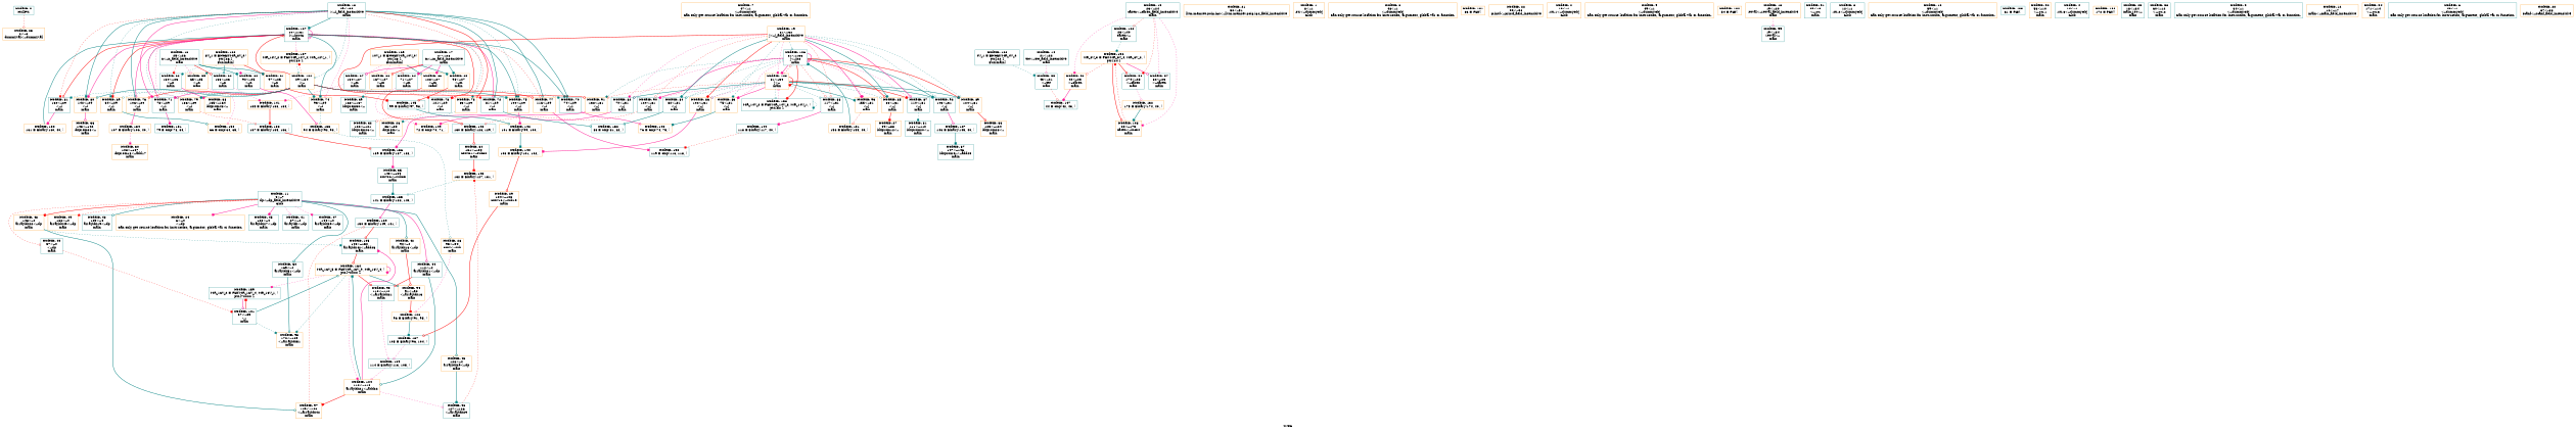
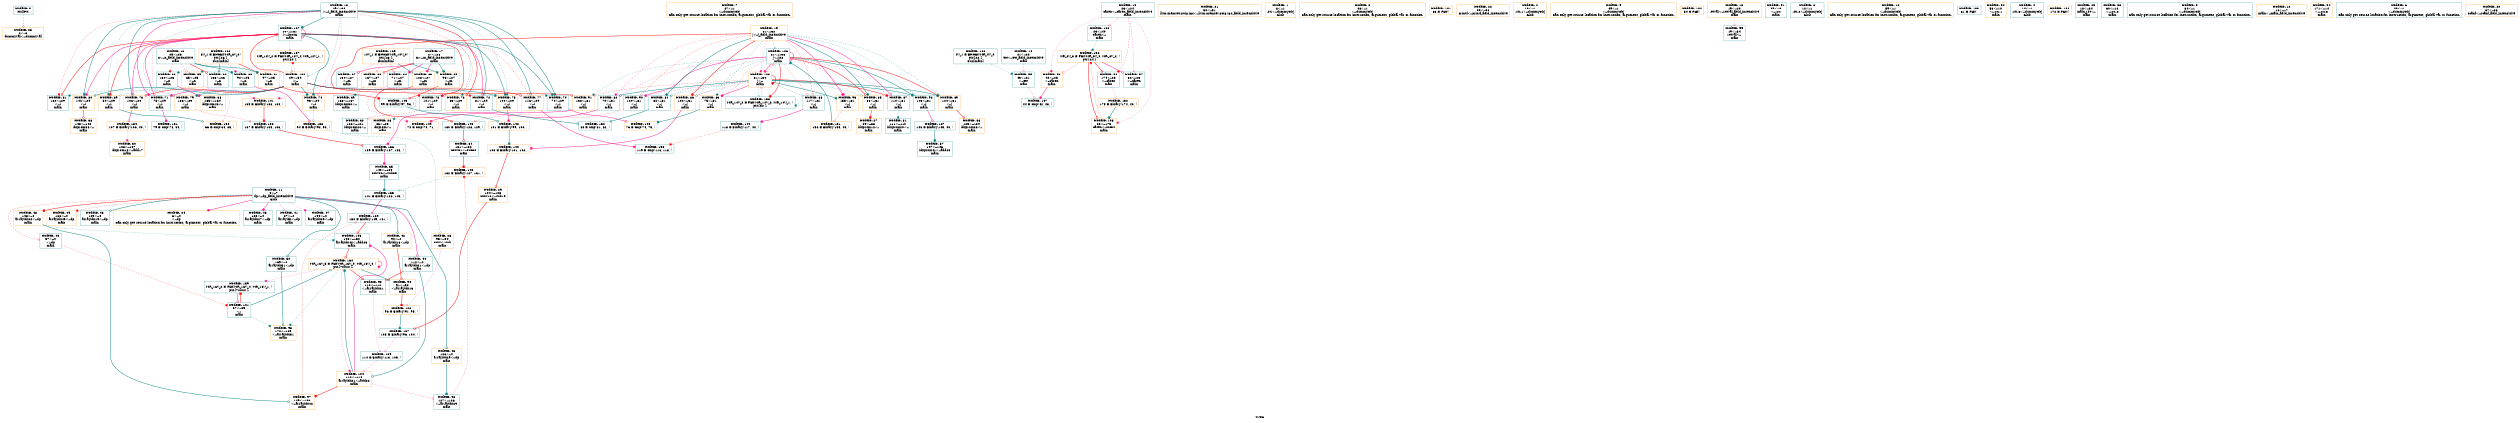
  digraph {
    label=SVFG
    node [color=darkorange shape=record]
    edge [arrowhead=odot color=teal style=bold]
    n1 [color=teal label="{NodeID: 0\nNullPtr}"]
    n2 [label="{NodeID: 23\n2\<--3\ndummyVal\<--dummyVal\n}"]
    n3 [color=teal label="{NodeID: 90\n129\<--31\n\<--j\nmain\n}"]
    n4 [color=teal label="{NodeID: 146\n130 = Binary(128, 129, )\n}"]
    n5 [color=teal label="{NodeID: 34\n131\<--130\nconv31\<--sub30\nmain\n}"]
    n6 [label="{NodeID: 143\n132 = Binary(127, 131, )\n}"]
    n7 [label="{NodeID: 7\n47\<--1\n\<--dummyObj\nCan only get source location for instruction, argument, global var or function.}"]
    n8 [label="{NodeID: 97\n149\<--148\n\<--arrayidx42\nmain\n}"]
    n9 [color=teal label="{NodeID: 129\n150 = Binary(149, 141, )\n}"]
    n10 [color=teal label="{NodeID: 105\n148\<--150\narrayidx42\<--add43\nmain\n}"]
    n11 [label="{NodeID: 164\nMR_16V_5 = PHI(MR_16V_9, MR_16V_4, )\npts\{70000 \}\n}"]
    n12 [color=teal label="{NodeID: 14\n21\<--22\nTN\<--TN_field_insensitive\nmain\n}"]
    n13 [color=teal label="{NodeID: 55\n43\<--21\n\<--TN\nmain\n}"]
    n14 [color=teal label="{NodeID: 147\n44 = cmp(42, 43, )\n}"]
    n15 [label="{NodeID: 104\n112\<--114\narrayidx21\<--add22\nmain\n}"]
    n16 [color=teal label="{NodeID: 96\n127\<--126\n\<--arrayidx29\nmain\n}"]
    n17 [label="{NodeID: 94\n91\<--90\n\<--arrayidx13\nmain\n}"]
    n18 [label="{NodeID: 98\n170\<--169\n\<--arrayidx51\nmain\n}"]
    n19 [color=teal label="{NodeID: 95\n113\<--112\n\<--arrayidx21\nmain\n}"]
    n20 [color=teal label="{NodeID: 159\nMR_16V_2 = PHI(MR_16V_4, MR_16V_1, )\npts\{70000 \}\n}"]
    n21 [color=teal label="{NodeID: 135\n141 = Binary(132, 140, )\n}"]
    n22 [label="{NodeID: 128\n96 = Binary(91, 95, )\n}"]
    n23 [color=teal label="{NodeID: 139\n114 = Binary(113, 105, )\n}"]
    n24 [color=teal label="{NodeID: 101\n57\<--59\n\<--\nmain\n}"]
    n25 [label="{NodeID: 21\n50\<--51\nllvm.memset.p0i8.i64\<--llvm.memset.p0i8.i64_field_insensitive\n}"]
    n26 [label="{NodeID: 28\n95\<--94\nconv\<--sub\nmain\n}"]
    n27 [color=teal label="{NodeID: 137\n105 = Binary(96, 104, )\n}"]
    n28 [color=teal label="{NodeID: 35\n140\<--139\nconv36\<--sub35\nmain\n}"]
    n29 [label="{NodeID: 42\n90\<--4\narrayidx13\<--dp\nmain\n}"]
    n30 [label="{NodeID: 132\n175 = Binary(174, 40, )\n}"]
    n31 [label="{NodeID: 108\n23\<--175\ncasen\<--inc54\nmain\n}"]
    n32 [label="{NodeID: 156\nMR_6V_3 = PHI(MR_6V_4, MR_6V_2, )\npts\{24 \}\n}"]
    n33 [label="{NodeID: 56\n42\<--23\n\<--casen\nmain\n}"]
    n34 [color=teal label="{NodeID: 57\n52\<--23\n\<--casen\nmain\n}"]
    n35 [color=teal label="{NodeID: 58\n174\<--23\n\<--casen\nmain\n}"]
    n36 [label="{NodeID: 49\n166\<--4\narrayidx49\<--dp\nmain\n}"]
    n37 [color=teal label="{NodeID: 63\n164\<--25\n\<--n\nmain\n}"]
    n38 [label="{NodeID: 38\n165\<--164\nidxprom48\<--\nmain\n}"]
    n39 [color=teal label="{NodeID: 153\n119 = cmp(116, 118, )\n}"]
    n40 [color=teal label="{NodeID: 70\n74\<--29\n\<--i\nmain\n}"]
    n41 [label="{NodeID: 148\n76 = cmp(74, 75, )\n}"]
    n42 [label="{NodeID: 77\n116\<--29\n\<--i\nmain\n}"]
    n43 [color=teal label="{NodeID: 84\n82\<--31\n\<--j\nmain\n}"]
    n44 [color=teal label="{NodeID: 152\n83 = cmp(81, 82, )\n}"]
    n45 [label="{NodeID: 1\n8\<--1\n.str\<--dummyObj\nGlob }"]
    n46 [label="{NodeID: 91\n138\<--31\n\<--j\nmain\n}"]
    n47 [color=teal label="{NodeID: 136\n139 = Binary(137, 138, )\n}"]
    n48 [label="{NodeID: 8\n48\<--1\n\<--dummyObj\nCan only get source location for instruction, argument, global var or function.}"]
    n49 [label="{NodeID: 181\n36 = PHI()\n}"]
    n50 [color=teal label="{NodeID: 15\n23\<--24\ncasen\<--casen_field_insensitive\nmain\n}"]
    n51 [color=teal label="{NodeID: 100\n23\<--40\ncasen\<--\nmain\n}"]
    n52 [label="{NodeID: 22\n55\<--56\nprintf\<--printf_field_insensitive\n}"]
    n53 [label="{NodeID: 29\n104\<--103\nconv16\<--sub15\nmain\n}"]
    n54 [label="{NodeID: 36\n143\<--142\nidxprom38\<--\nmain\n}"]
    n55 [color=teal label="{NodeID: 43\n109\<--4\narrayidx19\<--dp\nmain\n}"]
    n56 [label="{NodeID: 133\n94 = Binary(92, 93, )\n}"]
    n57 [color=teal label="{NodeID: 50\n169\<--4\narrayidx51\<--dp\nmain\n}"]
    n58 [label="{NodeID: 140\n103 = Binary(101, 102, )\n}"]
    n59 [color=teal label="{NodeID: 64\n71\<--27\n\<--m\nmain\n}"]
    n60 [label="{NodeID: 149\n72 = cmp(70, 71, )\n}"]
    n61 [color=teal label="{NodeID: 71\n78\<--29\n\<--i\nmain\n}"]
    n62 [color=teal label="{NodeID: 151\n79 = cmp(78, 34, )\n}"]
    n63 [color=teal label="{NodeID: 78\n121\<--29\n\<--i\nmain\n}"]
    n64 [color=teal label="{NodeID: 32\n122\<--121\nidxprom26\<--\nmain\n}"]
    n65 [label="{NodeID: 168\n8V_1 = ENCHI(MR_8V_0)\npts\{26 \}\nFun[main]}" style=double]
    n66 [label="{NodeID: 59\n65\<--25\n\<--n\nmain\n}"]
    n67 [color=teal label="{NodeID: 60\n92\<--25\n\<--n\nmain\n}"]
    n68 [label="{NodeID: 61\n97\<--25\n\<--n\nmain\n}"]
    n69 [color=teal label="{NodeID: 62\n133\<--25\n\<--n\nmain\n}"]
    n70 [label="{NodeID: 150\n66 = cmp(64, 65, )\n}"]
    n71 [color=teal label="{NodeID: 145\n99 = Binary(97, 98, )\n}"]
    n72 [label="{NodeID: 141\n135 = Binary(133, 134, )\n}"]
    n73 [label="{NodeID: 142\n101 = Binary(99, 100, )\n}"]
    n74 [color=teal label="{NodeID: 138\n137 = Binary(135, 136, )\n}"]
    n75 [label="{NodeID: 85\n88\<--31\n\<--j\nmain\n}"]
    n76 [label="{NodeID: 27\n89\<--88\nidxprom12\<--\nmain\n}"]
    n77 [label="{NodeID: 2\n10\<--1\n.str.1\<--dummyObj\nGlob }"]
    n78 [color=teal label="{NodeID: 92\n145\<--31\n\<--j\nmain\n}"]
    n79 [color=teal label="{NodeID: 127\n146 = Binary(145, 40, )\n}"]
    n80 [color=teal label="{NodeID: 37\n147\<--146\nidxprom41\<--add40\nmain\n}"]
    n81 [label="{NodeID: 9\n49\<--1\n\<--dummyObj\nCan only get source location for instruction, argument, global var or function.}"]
    n82 [label="{NodeID: 182\n54 = PHI()\n}"]
    n83 [color=teal label="{NodeID: 99\n19\<--34\nretval\<--\nmain\n}"]
    n84 [color=teal label="{NodeID: 16\n25\<--26\nn\<--n_field_insensitive\nmain\n}"]
    n85 [color=teal label="{NodeID: 106\n31\<--156\nj\<--inc\nmain\n}"]
    n86 [color=teal label="{NodeID: 82\n70\<--31\n\<--j\nmain\n}"]
    n87 [label="{NodeID: 83\n75\<--31\n\<--j\nmain\n}"]
    n88 [label="{NodeID: 86\n102\<--31\n\<--j\nmain\n}"]
    n89 [color=teal label="{NodeID: 87\n110\<--31\n\<--j\nmain\n}"]
    n90 [color=teal label="{NodeID: 88\n117\<--31\n\<--j\nmain\n}"]
    n91 [label="{NodeID: 89\n124\<--31\n\<--j\nmain\n}"]
    n92 [label="{NodeID: 93\n155\<--31\n\<--j\nmain\n}"]
    n93 [label="{NodeID: 103\n31\<--34\nj\<--\nmain\n}"]
    n94 [color=teal label="{NodeID: 158\nMR_14V_2 = PHI(MR_14V_3, MR_14V_1, )\npts\{32 \}\n}"]
    n95 [color=teal label="{NodeID: 31\n111\<--110\nidxprom20\<--\nmain\n}"]
    n96 [color=teal label="{NodeID: 144\n118 = Binary(117, 40, )\n}"]
    n97 [label="{NodeID: 33\n125\<--124\nidxprom28\<--\nmain\n}"]
    n98 [label="{NodeID: 131\n156 = Binary(155, 40, )\n}"]
    n99 [label="{NodeID: 30\n108\<--107\nidxprom18\<--add17\nmain\n}"]
    n100 [color=teal label="{NodeID: 44\n112\<--4\narrayidx21\<--dp\nmain\n}"]
    n101 [label="{NodeID: 134\n107 = Binary(106, 40, )\n}"]
    n102 [color=teal label="{NodeID: 51\n35\<--8\n\<--.str\nmain\n}"]
    n103 [label="{NodeID: 65\n98\<--27\n\<--m\nmain\n}"]
    n104 [color=teal label="{NodeID: 72\n81\<--29\n\<--i\nmain\n}"]
    n105 [label="{NodeID: 79\n136\<--29\n\<--i\nmain\n}"]
    n106 [label="{NodeID: 169\n10V_1 = ENCHI(MR_10V_0)\npts\{28 \}\nFun[main]}" style=double]
-   n107 [label="{NodeID: 66\n128\<--27\n\<--m\nscanf\n}"]
+   n107 [label="{NodeID: 66\n128\<--27\n\<--m\nmain\n}"]
    n108 [color=teal label="{NodeID: 67\n134\<--27\n\<--m\nmain\n}"]
    n109 [label="{NodeID: 68\n167\<--27\n\<--m\nmain\n}"]
    n110 [color=teal label="{NodeID: 39\n168\<--167\nidxprom50\<--\nmain\n}"]
    n111 [color=teal label="{NodeID: 3\n12\<--1\n.str.2\<--dummyObj\nGlob }"]
    n112 [label="{NodeID: 10\n59\<--1\n\<--dummyObj\nCan only get source location for instruction, argument, global var or function.}"]
    n113 [color=teal label="{NodeID: 183\n61 = PHI()\n}"]
    n114 [color=teal label="{NodeID: 17\n27\<--28\nm\<--m_field_insensitive\nmain\n}"]
    n115 [color=teal label="{NodeID: 107\n29\<--161\ni\<--inc46\nmain\n}"]
    n116 [label="{NodeID: 69\n64\<--29\n\<--i\nmain\n}"]
    n117 [label="{NodeID: 73\n85\<--29\n\<--i\nmain\n}"]
    n118 [label="{NodeID: 74\n93\<--29\n\<--i\nmain\n}"]
    n119 [label="{NodeID: 75\n100\<--29\n\<--i\nmain\n}"]
    n120 [label="{NodeID: 76\n106\<--29\n\<--i\nmain\n}"]
    n121 [label="{NodeID: 80\n142\<--29\n\<--i\nmain\n}"]
    n122 [color=teal label="{NodeID: 81\n160\<--29\n\<--i\nmain\n}"]
    n123 [label="{NodeID: 157\nMR_12V_2 = PHI(MR_12V_4, MR_12V_1, )\npts\{30 \}\n}"]
    n124 [label="{NodeID: 26\n86\<--85\nidxprom\<--\nmain\n}"]
-   n125 [label="{NodeID: 130\n161 = Binary(160, 40, )\n}"]
    n126 [label="{NodeID: 102\n29\<--34\ni\<--\nmain\n}"]
    n127 [label="{NodeID: 24\n6\<--4\n\<--dp\nCan only get source location for instruction, argument, global var or function.}"]
    n128 [color=teal label="{NodeID: 45\n123\<--4\narrayidx27\<--dp\nmain\n}"]
    n129 [label="{NodeID: 52\n53\<--10\n\<--.str.1\nmain\n}"]
    n130 [color=teal label="{NodeID: 4\n14\<--1\n.str.3\<--dummyObj\nGlob }"]
    n131 [color=teal label="{NodeID: 11\n4\<--7\ndp\<--dp_field_insensitive\nGlob }"]
    n132 [color=teal label="{NodeID: 40\n57\<--4\n\<--dp\nmain\n}"]
    n133 [color=teal label="{NodeID: 41\n87\<--4\narrayidx\<--dp\nmain\n}"]
    n134 [label="{NodeID: 46\n126\<--4\narrayidx29\<--dp\nmain\n}"]
    n135 [color=teal label="{NodeID: 47\n144\<--4\narrayidx39\<--dp\nmain\n}"]
    n136 [label="{NodeID: 48\n148\<--4\narrayidx42\<--dp\nmain\n}"]
    n137 [label="{NodeID: 184\n172 = PHI()\n}"]
    n138 [color=teal label="{NodeID: 18\n29\<--30\ni\<--i_field_insensitive\nmain\n}"]
    n139 [color=teal label="{NodeID: 25\n18\<--34\nmain_ret\<--\nmain\n}"]
    n140 [color=teal label="{NodeID: 53\n60\<--12\n\<--.str.2\nmain\n}"]
    n141 [color=teal label="{NodeID: 5\n34\<--1\n\<--dummyObj\nCan only get source location for instruction, argument, global var or function.}"]
    n142 [label="{NodeID: 12\n16\<--17\nmain\<--main_field_insensitive\n}"]
    n143 [label="{NodeID: 19\n31\<--32\nj\<--j_field_insensitive\nmain\n}"]
    n144 [label="{NodeID: 54\n171\<--14\n\<--.str.3\nmain\n}"]
    n145 [color=teal label="{NodeID: 6\n40\<--1\n\<--dummyObj\nCan only get source location for instruction, argument, global var or function.}"]
    n146 [label="{NodeID: 13\n19\<--20\nretval\<--retval_field_insensitive\nmain\n}"]
    n147 [label="{NodeID: 20\n37\<--38\nscanf\<--scanf_field_insensitive\n}"]
    n148 [color=teal label="{NodeID: 166\n4V_1 = ENCHI(MR_4V_0)\npts\{22 \}\nFun[main]}" style=double]
    n1 -> n2 [color=red style=dashed]
    n3 -> n4 [color=red style=dashed]
    n4 -> n5 [color=red]
    n5 -> n6 [arrowhead=box color=red]
    n6 -> n21 [style=dashed]
    n8 -> n9 [color=red style=dashed]
    n9 -> n10 [color=red]
    n10 -> n11 [color=red]
    n11 -> n11 [arrowhead=box color=deeppink]
    n11 -> n15 [arrowhead=box color=deeppink style=dashed]
    n11 -> n17
    n11 -> n18 [arrowhead=box style=dashed]
    n11 -> n19 [color=red]
    n11 -> n20 [arrowhead=box color=deeppink style=dashed]
    n12 -> n13 [color=deeppink style=dashed]
    n13 -> n14 [color=red style=dashed]
    n15 -> n8 [arrowhead=box color=red]
    n15 -> n10 [arrowhead=box color=deeppink]
    n15 -> n11 [arrowhead=box]
    n15 -> n16 [color=deeppink style=dashed]
    n16 -> n6 [arrowhead=box color=red style=dashed]
    n17 -> n22 [arrowhead=box color=red]
    n19 -> n23 [color=deeppink style=dashed]
    n20 -> n24 [color=deeppink]
    n21 -> n9 [color=deeppink]
    n22 -> n27 [arrowhead=box]
    n23 -> n15 [color=deeppink style=dashed]
    n24 -> n11
    n24 -> n18 [arrowhead=box style=dashed]
    n24 -> n20 [arrowhead=box color=red]
    n26 -> n22 [color=deeppink style=dashed]
    n27 -> n23 [color=deeppink style=dashed]
    n28 -> n21 [arrowhead=box]
    n29 -> n17 [color=red]
    n30 -> n31 [arrowhead=box]
    n31 -> n32 [arrowhead=box color=red style=dashed]
    n32 -> n31 [color=red]
    n32 -> n33 [color=red style=dashed]
    n32 -> n34 [color=deeppink]
    n32 -> n35 [color=red]
    n33 -> n14 [arrowhead=box color=deeppink]
    n35 -> n30 [color=deeppink style=dashed]
    n37 -> n38 [arrowhead=box color=deeppink]
    n40 -> n41 [color=deeppink]
    n42 -> n39 [arrowhead=box color=deeppink]
    n43 -> n44
    n46 -> n47 [arrowhead=box color=deeppink]
    n47 -> n28 [arrowhead=box color=deeppink]
    n50 -> n31 [arrowhead=box color=deeppink style=dashed]
    n50 -> n33 [arrowhead=box color=deeppink style=dashed]
    n50 -> n34 [color=deeppink style=dashed]
    n50 -> n35 [arrowhead=box color=red style=dashed]
    n50 -> n51 [color=red style=dashed]
    n51 -> n32 [arrowhead=box style=dashed]
    n53 -> n27 [color=red]
    n56 -> n26 [style=dashed]
    n57 -> n18
    n58 -> n53 [color=red]
    n59 -> n60 [arrowhead=box color=deeppink style=dashed]
    n61 -> n62 [arrowhead=box color=deeppink]
    n63 -> n64 [color=red style=dashed]
    n65 -> n37 [arrowhead=box style=dashed]
    n65 -> n66 [arrowhead=box style=dashed]
    n65 -> n67 [arrowhead=box color=deeppink style=dashed]
    n65 -> n68 [color=red]
    n65 -> n69
    n66 -> n70 [color=deeppink style=dashed]
    n67 -> n56 [color=deeppink]
    n68 -> n71 [arrowhead=box color=red]
    n69 -> n72 [arrowhead=box color=deeppink style=dashed]
    n71 -> n73
    n72 -> n74 [arrowhead=box color=red]
    n73 -> n58 [arrowhead=box]
    n74 -> n47 [color=red]
    n75 -> n76 [arrowhead=box color=red]
    n78 -> n79 [color=deeppink]
    n79 -> n80 [arrowhead=box]
    n84 -> n37 [arrowhead=box color=red style=dashed]
    n84 -> n66 [color=deeppink style=dashed]
    n84 -> n67 [arrowhead=box]
    n84 -> n68 [arrowhead=box]
    n84 -> n69 [color=red]
    n85 -> n3 [arrowhead=box color=deeppink]
    n85 -> n43 [style=dashed]
    n85 -> n46 [arrowhead=box style=dashed]
    n85 -> n75 [color=red]
    n85 -> n78 [arrowhead=box]
    n85 -> n85 [color=deeppink]
    n85 -> n86 [color=deeppink style=dashed]
    n85 -> n87 [arrowhead=box color=deeppink style=dashed]
    n85 -> n88 [style=dashed]
    n85 -> n89 [color=deeppink style=dashed]
    n85 -> n90 [color=red style=dashed]
    n85 -> n91 [arrowhead=box color=red]
    n85 -> n92 [arrowhead=box color=deeppink style=dashed]
    n85 -> n93 [arrowhead=box color=deeppink]
    n85 -> n94 [arrowhead=box color=red]
    n86 -> n60 [arrowhead=box color=deeppink]
    n87 -> n41 [arrowhead=box]
    n88 -> n58 [arrowhead=box color=deeppink]
    n89 -> n95 [arrowhead=box style=dashed]
    n90 -> n96 [arrowhead=box color=deeppink]
    n91 -> n97 [color=red]
    n92 -> n98 [color=red style=dashed]
    n93 -> n3 [color=deeppink style=dashed]
    n93 -> n43 [style=dashed]
    n93 -> n46 [color=red style=dashed]
    n93 -> n75 [style=dashed]
    n93 -> n78
    n93 -> n85 [color=red style=dashed]
    n93 -> n86
    n93 -> n87 [arrowhead=box color=deeppink]
    n93 -> n88 [color=deeppink style=dashed]
    n93 -> n89 [arrowhead=box color=red]
    n93 -> n90 [style=dashed]
    n93 -> n91 [arrowhead=box]
    n93 -> n92 [arrowhead=box]
    n93 -> n93 [arrowhead=box color=red]
    n93 -> n94 [style=dashed]
    n94 -> n93 [color=deeppink style=dashed]
    n94 -> n94 [arrowhead=box style=dashed]
    n96 -> n39 [arrowhead=box color=red style=dashed]
    n98 -> n85 [arrowhead=box]
    n100 -> n15
    n100 -> n19 [color=red]
    n101 -> n99 [arrowhead=box color=deeppink style=dashed]
    n103 -> n71 [color=red]
    n104 -> n44
    n105 -> n74 [color=red style=dashed]
    n106 -> n59 [color=red style=dashed]
    n106 -> n103 [arrowhead=box]
    n106 -> n107
    n106 -> n108 [color=deeppink style=dashed]
    n106 -> n109 [color=deeppink style=dashed]
    n107 -> n4 [color=red]
    n108 -> n72 [arrowhead=box color=deeppink style=dashed]
    n109 -> n110 [arrowhead=box style=dashed]
    n114 -> n59 [arrowhead=box color=deeppink]
    n114 -> n103 [arrowhead=box]
    n114 -> n107 [arrowhead=box color=deeppink]
    n114 -> n108 [color=deeppink]
    n114 -> n109 [color=red]
    n115 -> n40 [arrowhead=box]
    n115 -> n42 [color=red style=dashed]
    n115 -> n61 [color=deeppink]
    n115 -> n63 [arrowhead=box color=red]
    n115 -> n104 [color=deeppink]
    n115 -> n105 [color=deeppink style=dashed]
    n115 -> n115 [color=deeppink]
    n115 -> n116 [arrowhead=box color=red]
    n115 -> n117 [arrowhead=box style=dashed]
    n115 -> n118 [arrowhead=box]
    n115 -> n119 [arrowhead=box]
    n115 -> n120 [color=deeppink]
    n115 -> n121 [arrowhead=box color=deeppink]
    n115 -> n122 [color=red]
    n115 -> n123 [color=deeppink style=dashed]
    n116 -> n70
    n117 -> n124 [arrowhead=box style=dashed]
    n118 -> n56 [style=dashed]
    n119 -> n73 [arrowhead=box color=deeppink]
    n120 -> n101 [color=deeppink]
    n121 -> n54 [color=deeppink]
-   n122 -> n125 [arrowhead=box color=deeppink]
    n123 -> n126 [style=dashed]
-   n125 -> n115
    n126 -> n40 [arrowhead=box style=dashed]
    n126 -> n42 [color=red]
    n126 -> n61 [arrowhead=box color=deeppink]
    n126 -> n63 [arrowhead=box color=red style=dashed]
    n126 -> n104 [arrowhead=box color=red style=dashed]
    n126 -> n105 [arrowhead=box]
    n126 -> n115 [color=red]
    n126 -> n116 [style=dashed]
    n126 -> n117 [color=deeppink style=dashed]
    n126 -> n118 [arrowhead=box]
    n126 -> n119 [arrowhead=box]
    n126 -> n120 [color=red]
    n126 -> n121
    n126 -> n122 [arrowhead=box style=dashed]
    n126 -> n123 [arrowhead=box color=red style=dashed]
    n131 -> n29
    n131 -> n36 [arrowhead=box color=red style=dashed]
    n131 -> n55
    n131 -> n57
    n131 -> n100 [color=deeppink]
    n131 -> n127 [arrowhead=box color=deeppink]
    n131 -> n128 [arrowhead=box color=deeppink]
    n131 -> n132 [color=red style=dashed]
    n131 -> n133 [color=deeppink style=dashed]
    n131 -> n134
    n131 -> n135 [arrowhead=box color=deeppink style=dashed]
    n131 -> n136 [arrowhead=box color=red]
    n132 -> n24 [arrowhead=box color=red style=dashed]
    n134 -> n16 [arrowhead=box]
    n136 -> n8
    n136 -> n10 [arrowhead=box style=dashed]
    n138 -> n40 [arrowhead=box]
    n138 -> n42
    n138 -> n61 [arrowhead=box color=deeppink]
    n138 -> n63 [color=red style=dashed]
    n138 -> n104
    n138 -> n105 [style=dashed]
    n138 -> n115 [arrowhead=box]
    n138 -> n116 [arrowhead=box style=dashed]
    n138 -> n117 [color=red]
    n138 -> n118 [color=deeppink style=dashed]
    n138 -> n119 [arrowhead=box style=dashed]
    n138 -> n120
    n138 -> n121 [arrowhead=box]
    n138 -> n122 [arrowhead=box color=red style=dashed]
    n138 -> n126 [style=dashed]
    n143 -> n3 [color=red style=dashed]
    n143 -> n43 [arrowhead=box]
    n143 -> n46 [color=red]
    n143 -> n75 [arrowhead=box]
    n143 -> n78 [style=dashed]
    n143 -> n85 [style=dashed]
    n143 -> n86 [arrowhead=box color=deeppink style=dashed]
    n143 -> n87 [arrowhead=box style=dashed]
    n143 -> n88 [arrowhead=box color=red]
    n143 -> n89 [color=deeppink]
    n143 -> n90 [color=red style=dashed]
    n143 -> n91 [style=dashed]
    n143 -> n92 [arrowhead=box color=deeppink]
    n143 -> n93 [arrowhead=box color=deeppink style=dashed]
    n146 -> n83 [color=deeppink style=dashed]
    n148 -> n13 [arrowhead=box style=dashed]
  }
